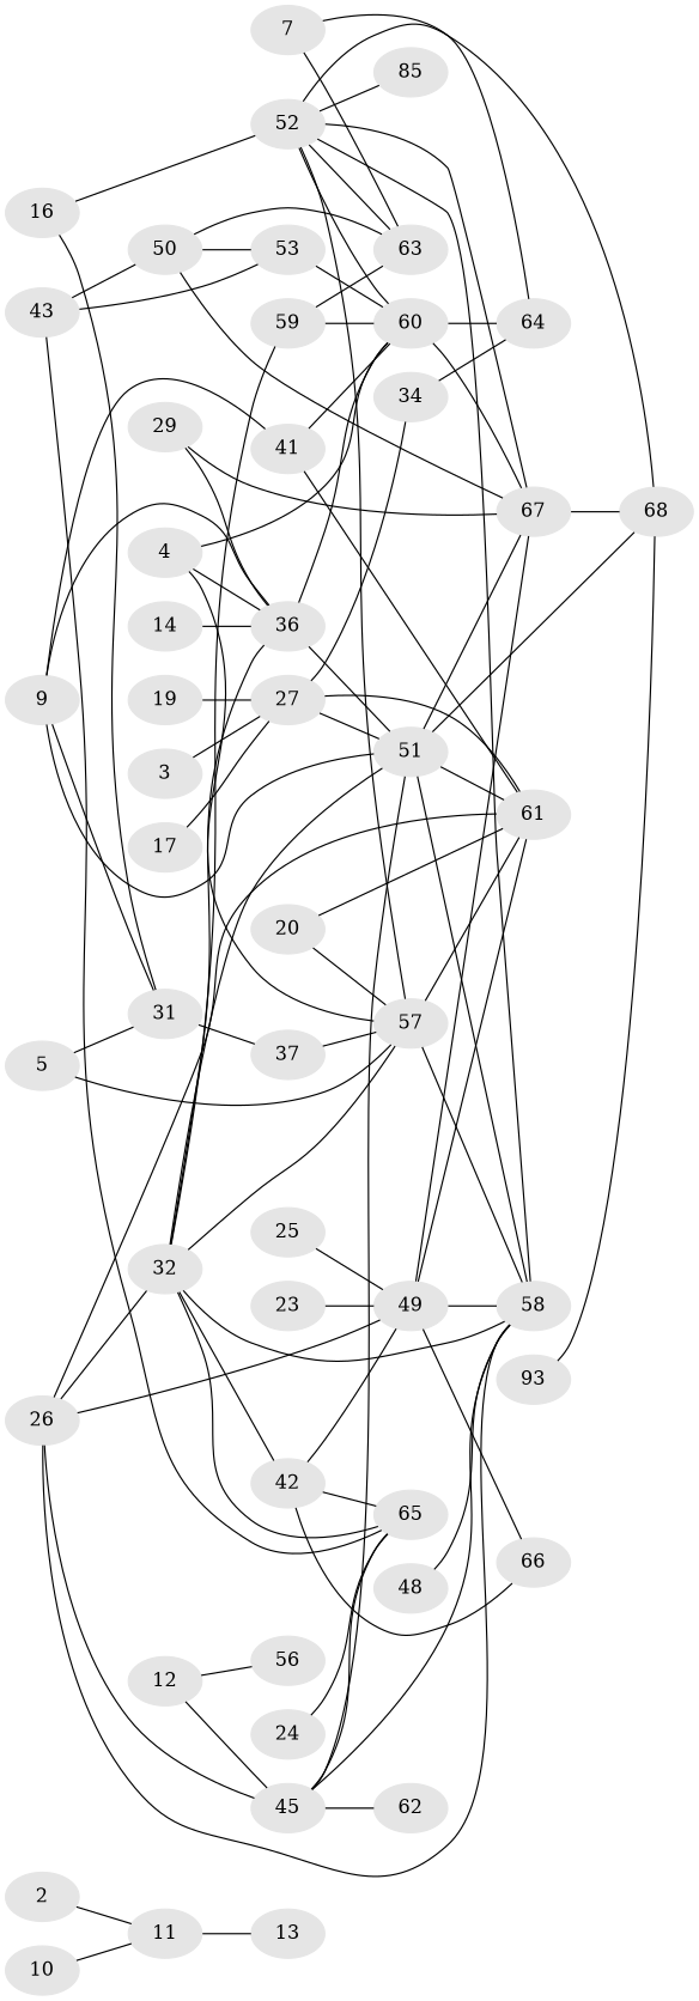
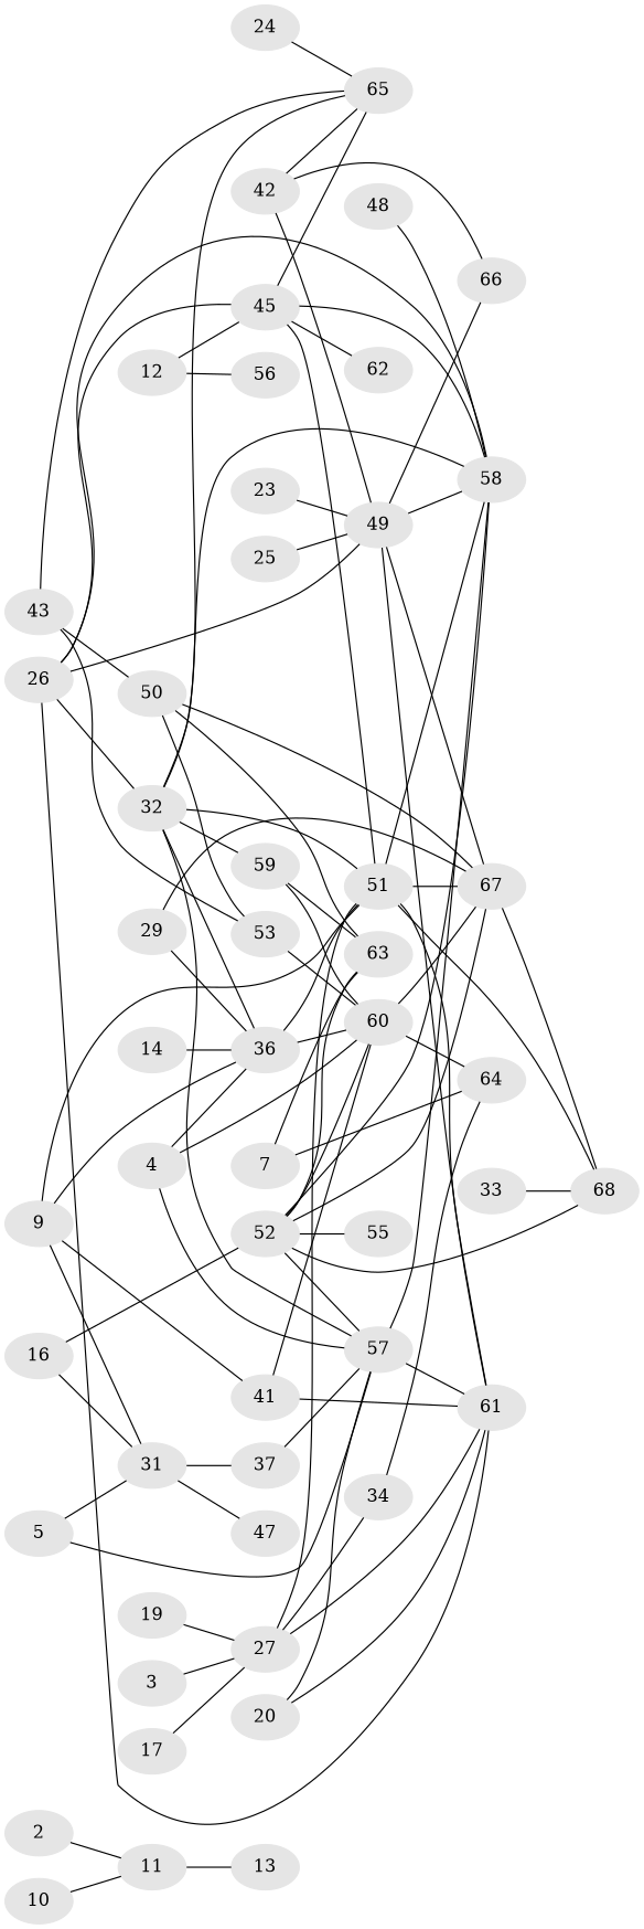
  graph {
    rankdir=LR
    node [color=gray90 style=filled]
    edge [weight=1.0]
    2
    11
    13
    3
    27
    51
    61
    34
    4
    36
    57
    60
    58
    64
    67
    5
    31
    37
+   47
    7
    63
    9
    41
    68
    10
    12
    45
    56
    65
    62
    14
    16
    52
-   55 [label=85]
+   55
    17
    19
    20
    23
    49
    66
    24
    25
    26
    32
    n45 [label=42]
    59
    29
-   33 [label=93]
+   33
    43
    50
    53
    48
    2 -- 11
    11 -- 13
    3 -- 27
    27 -- 51 [weight=2.0]
    27 -- 61
    27 -- 34
    51 -- 61
    51 -- 58
    51 -- 67
    51 -- 68
    34 -- 64
    4 -- 36
    4 -- 57
    4 -- 60
    36 -- 51
    36 -- 60
    57 -- 61
    57 -- 58
    60 -- 64
    60 -- 67
    67 -- 68
    5 -- 57
    5 -- 31
    31 -- 37
+   31 -- 47
    37 -- 57
    7 -- 64
    7 -- 63
    9 -- 51
    9 -- 36
    9 -- 31
    9 -- 41
    41 -- 61
    41 -- 60
    10 -- 11
    12 -- 45
    12 -- 56
    45 -- 51 [weight=2.0]
    45 -- 58
    45 -- 65
    45 -- 62
    14 -- 36
    16 -- 31
    16 -- 52
    52 -- 57
    52 -- 60
    52 -- 58
    52 -- 67
    52 -- 63
    52 -- 68 [weight=2.0]
    52 -- 55
    17 -- 27
    19 -- 27
    20 -- 61
    20 -- 57
    23 -- 49
    49 -- 61
    49 -- 58
    49 -- 67
    49 -- 66
    24 -- 65
    25 -- 49
    26 -- 61
    26 -- 58
    26 -- 45
    26 -- 49
    26 -- 32
    32 -- 51
    32 -- 36
    32 -- 57
    32 -- 58
    32 -- 65
-   32 -- n45
    32 -- 59
    n45 -- 65
    n45 -- 49
    n45 -- 66
    59 -- 60
    59 -- 63
    29 -- 36
    29 -- 67
    33 -- 68
    43 -- 65
    43 -- 50
    43 -- 53
    50 -- 67
    50 -- 63
    50 -- 53
    53 -- 60
    48 -- 58
  }
